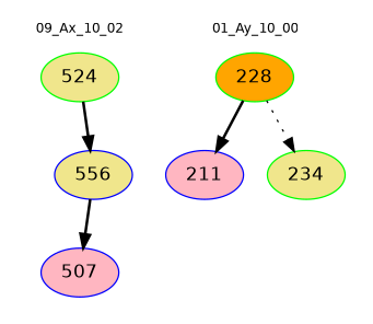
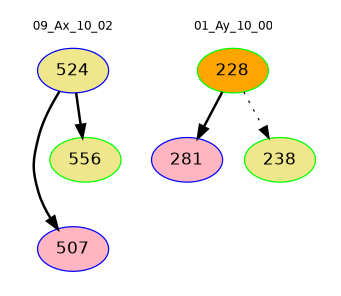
  digraph {
    fontname="DejaVu Sans"
    node [color=blue fillcolor=khaki fontname="DejaVu Sans" style=filled]
    edge [color=black fontname="DejaVu Sans" style=bold]
-   n1 [color=green label=524]
+   n1 [label=524]
    n2 [fillcolor=lightpink label=507]
-   n3 [label=556]
+   n3 [color=green label=556]
    n4 [color=green fillcolor=orange label=228]
-   n5 [fillcolor=lightpink label=211]
-   n6 [color=green label=234]
+   n5 [fillcolor=lightpink label=281]
+   n6 [color=green label=238]
    subgraph cluster_1 {
      color=white
      fontsize=10
      label="09_Ax_10_02"
      n1
      n2
      n3
    }
    subgraph cluster_2 {
      color=white
      fontsize=10
      label="01_Ay_10_00"
      n4
      n5
      n6
    }
-   n3 -> n2
+   n1 -> n2
    n1 -> n3
    n4 -> n5
    n4 -> n6 [style=dotted]
  }
